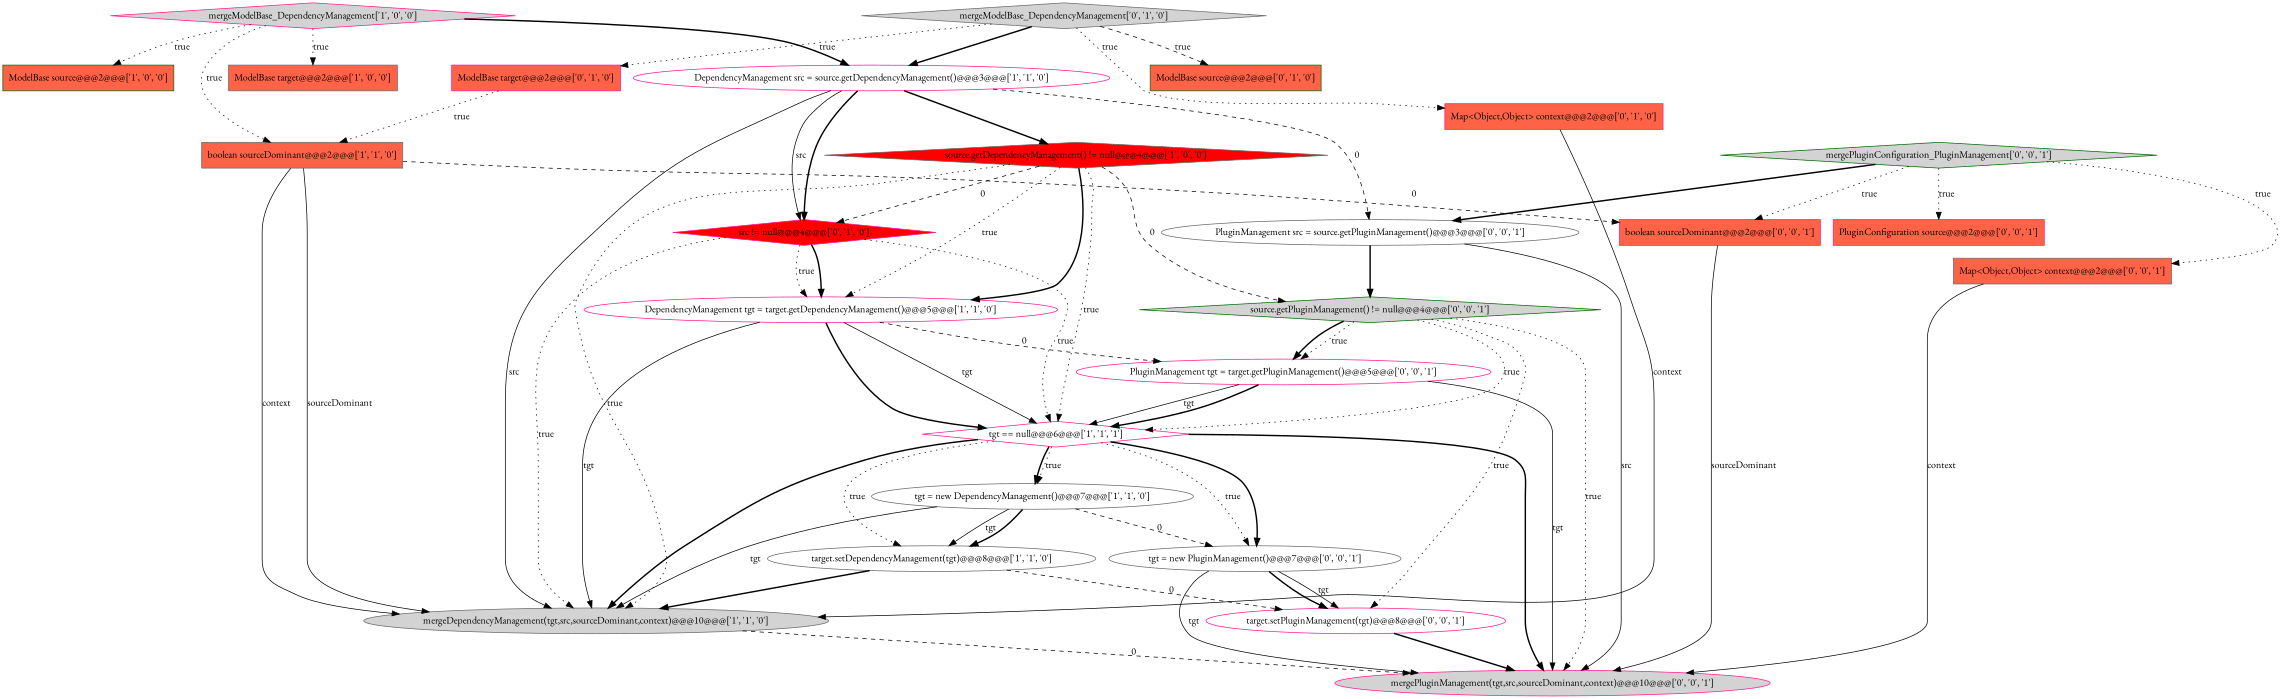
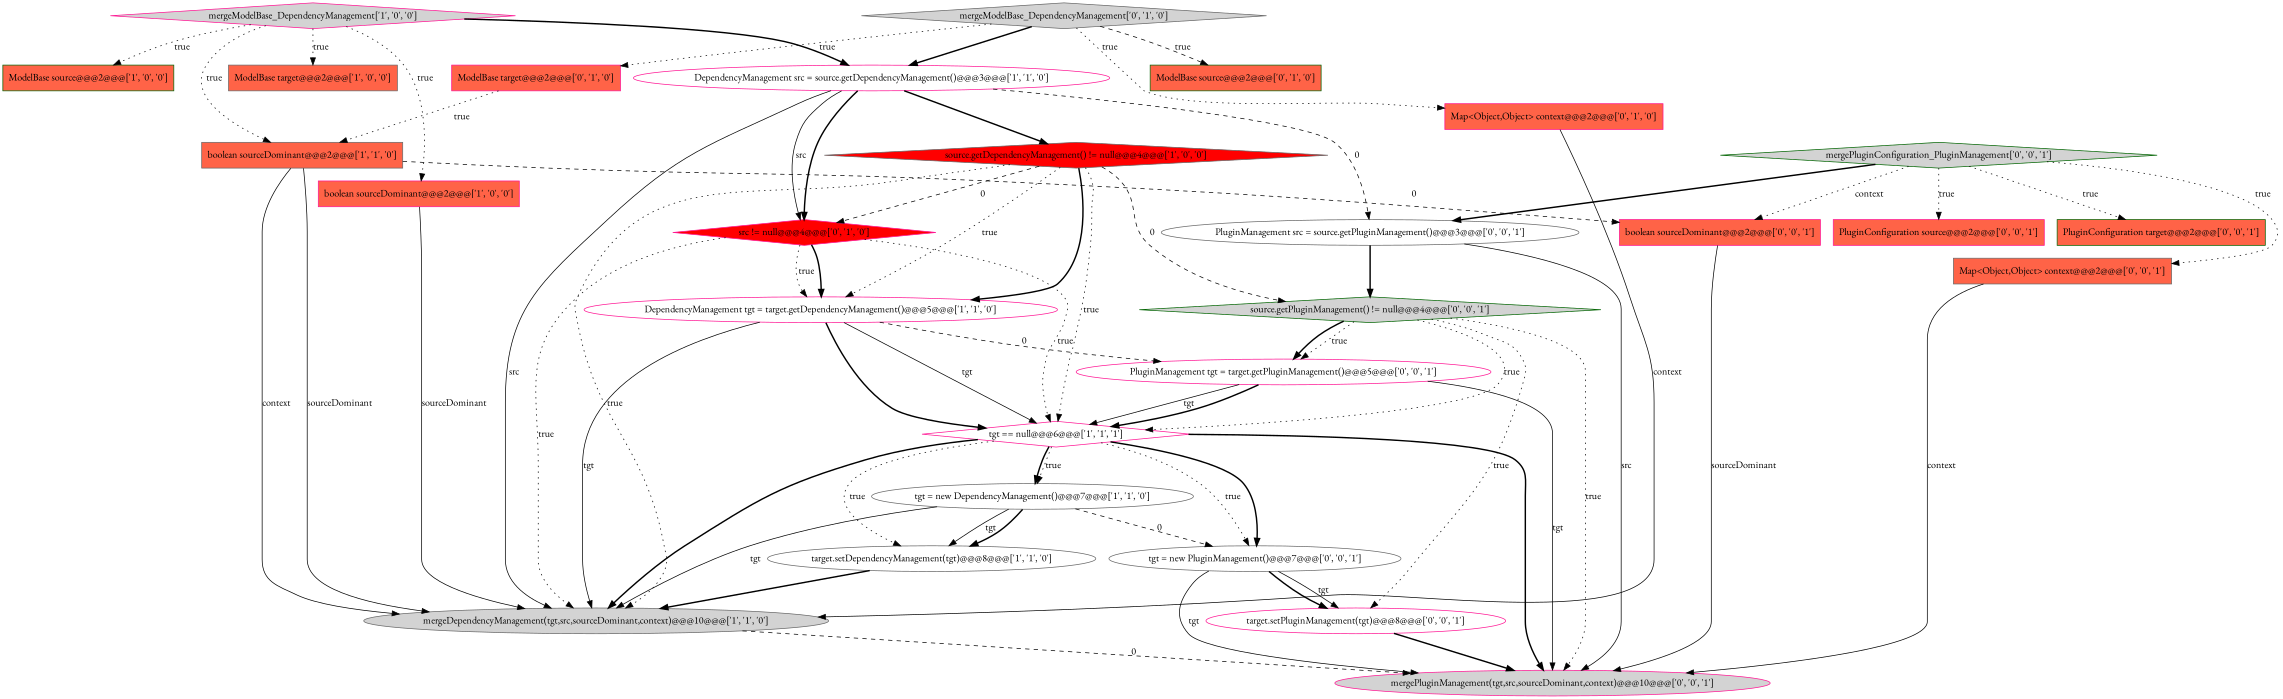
  digraph {
    fontname="EB Garamond"
    node [color=deeppink fillcolor=tomato fontname="EB Garamond" shape=box style=filled]
    edge [fontname="EB Garamond" style=dotted]
    n1 [label="Map<Object,Object> context@@@2@@@['0', '1', '0']"]
    n2 [color=gray40 fillcolor=lightgray label="mergeDependencyManagement(tgt,src,sourceDominant,context)@@@10@@@['1', '1', '0']" shape=ellipse]
    n3 [fillcolor=lightgray label="mergePluginManagement(tgt,src,sourceDominant,context)@@@10@@@['0', '0', '1']" shape=ellipse]
    n4 [color=gray40 fillcolor=white label="PluginManagement src = source.getPluginManagement()@@@3@@@['0', '0', '1']" shape=ellipse]
    n5 [color=darkgreen fillcolor=lightgray label="source.getPluginManagement() != null@@@4@@@['0', '0', '1']" shape=diamond]
    n6 [fillcolor=white label="tgt == null@@@6@@@['1', '1', '1']" shape=diamond]
    n7 [fillcolor=white label="target.setPluginManagement(tgt)@@@8@@@['0', '0', '1']" shape=ellipse]
    n8 [fillcolor=white label="PluginManagement tgt = target.getPluginManagement()@@@5@@@['0', '0', '1']" shape=ellipse]
    n9 [fillcolor=lightgray label="mergeModelBase_DependencyManagement['1', '0', '0']" shape=diamond]
    n10 [color=gray40 label="boolean sourceDominant@@@2@@@['1', '1', '0']"]
    n11 [color=gray40 label="ModelBase target@@@2@@@['1', '0', '0']"]
+   n12 [label="boolean sourceDominant@@@2@@@['1', '0', '0']"]
    n13 [fillcolor=white label="DependencyManagement src = source.getDependencyManagement()@@@3@@@['1', '1', '0']" shape=ellipse]
    n14 [color=darkgreen label="ModelBase source@@@2@@@['1', '0', '0']"]
    n15 [label="boolean sourceDominant@@@2@@@['0', '0', '1']"]
    n16 [color=gray40 fillcolor=red label="source.getDependencyManagement() != null@@@4@@@['1', '0', '0']" shape=diamond]
    n17 [fillcolor=red label="src != null@@@4@@@['0', '1', '0']" shape=diamond]
+   n18 [color=darkgreen label="PluginConfiguration target@@@2@@@['0', '0', '1']"]
    n19 [fillcolor=white label="DependencyManagement tgt = target.getDependencyManagement()@@@5@@@['1', '1', '0']" shape=ellipse]
    n20 [color=gray40 fillcolor=white label="target.setDependencyManagement(tgt)@@@8@@@['1', '1', '0']" shape=ellipse]
    n21 [color=gray40 fillcolor=white label="tgt = new DependencyManagement()@@@7@@@['1', '1', '0']" shape=ellipse]
    n22 [color=gray40 fillcolor=white label="tgt = new PluginManagement()@@@7@@@['0', '0', '1']" shape=ellipse]
    n23 [color=gray40 fillcolor=lightgray label="mergeModelBase_DependencyManagement['0', '1', '0']" shape=diamond]
    n24 [label="ModelBase target@@@2@@@['0', '1', '0']"]
    n25 [color=darkgreen label="ModelBase source@@@2@@@['0', '1', '0']"]
    n26 [color=gray40 label="Map<Object,Object> context@@@2@@@['0', '0', '1']"]
    n27 [color=darkgreen fillcolor=lightgray label="mergePluginConfiguration_PluginManagement['0', '0', '1']" shape=diamond]
    n28 [label="PluginConfiguration source@@@2@@@['0', '0', '1']"]
    n1 -> n2 [label=context style=solid]
    n2 -> n3 [label=0 style=dashed]
    n4 -> n3 [label=src style=solid]
    n4 -> n5 [style=bold]
    n5 -> n3 [label=true]
    n5 -> n6 [label=true]
    n5 -> n7 [label=true]
    n5 -> n8 [label=true]
    n5 -> n8 [style=bold]
    n6 -> n2 [style=bold]
    n6 -> n3 [style=bold]
    n6 -> n20 [label=true]
    n6 -> n21 [style=bold]
    n6 -> n21 [label=true]
    n6 -> n22 [label=true]
    n6 -> n22 [style=bold]
    n7 -> n3 [style=bold]
    n8 -> n3 [label=tgt style=solid]
    n8 -> n6 [label=tgt style=solid]
    n8 -> n6 [style=bold]
    n9 -> n10 [label=true]
    n9 -> n11 [label=true]
+   n9 -> n12 [label=true]
    n9 -> n13 [style=bold]
    n9 -> n14 [label=true]
    n10 -> n2 [label=context style=solid]
    n10 -> n2 [label=sourceDominant style=solid]
    n10 -> n15 [label=0 style=dashed]
+   n12 -> n2 [label=sourceDominant style=solid]
    n13 -> n2 [label=src style=solid]
    n13 -> n4 [label=0 style=dashed]
    n13 -> n16 [style=bold]
    n13 -> n17 [style=bold]
    n13 -> n17 [label=src style=solid]
    n15 -> n3 [label=sourceDominant style=solid]
    n16 -> n2 [label=true]
    n16 -> n5 [label=0 style=dashed]
    n16 -> n6 [label=true]
    n16 -> n17 [label=0 style=dashed]
    n16 -> n19 [style=bold]
    n16 -> n19 [label=true]
    n17 -> n2 [label=true]
    n17 -> n6 [label=true]
    n17 -> n19 [style=bold]
    n17 -> n19 [label=true]
    n19 -> n2 [label=tgt style=solid]
    n19 -> n6 [style=bold]
    n19 -> n6 [label=tgt style=solid]
    n19 -> n8 [label=0 style=dashed]
    n20 -> n2 [style=bold]
-   n20 -> n7 [label=0 style=dashed]
    n21 -> n2 [label=tgt style=solid]
    n21 -> n20 [label=tgt style=solid]
    n21 -> n20 [style=bold]
    n21 -> n22 [label=0 style=dashed]
    n22 -> n3 [label=tgt style=solid]
    n22 -> n7 [style=bold]
    n22 -> n7 [label=tgt style=solid]
    n23 -> n1 [label=true]
    n23 -> n13 [style=bold]
    n23 -> n24 [label=true]
    n23 -> n25 [label=true style=dashed]
    n24 -> n10 [label=true]
    n26 -> n3 [label=context style=solid]
    n27 -> n4 [style=bold]
-   n27 -> n15 [label=true]
+   n27 -> n15 [label=context]
+   n27 -> n18 [label=true]
    n27 -> n26 [label=true]
    n27 -> n28 [label=true]
  }
